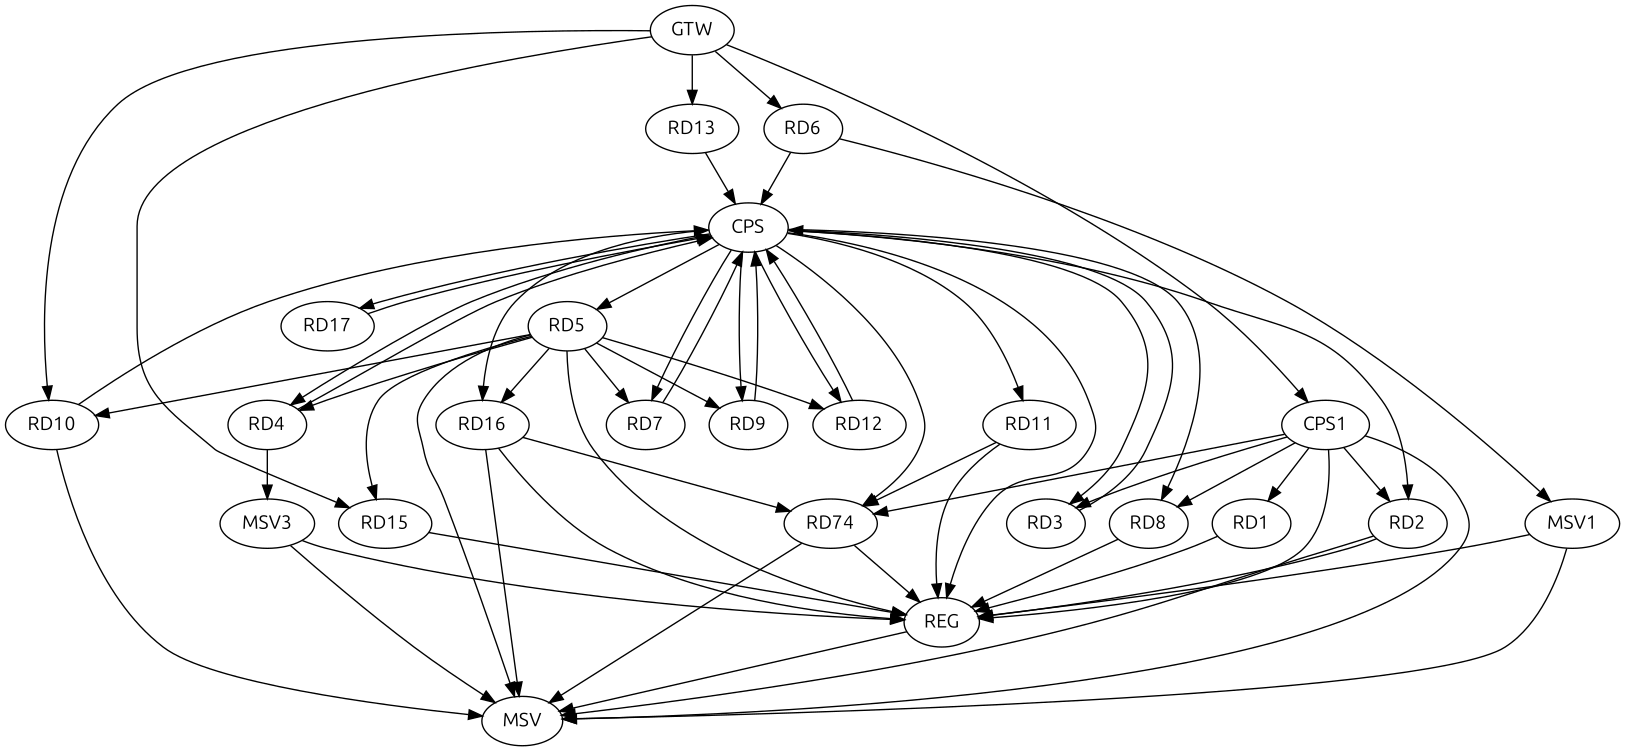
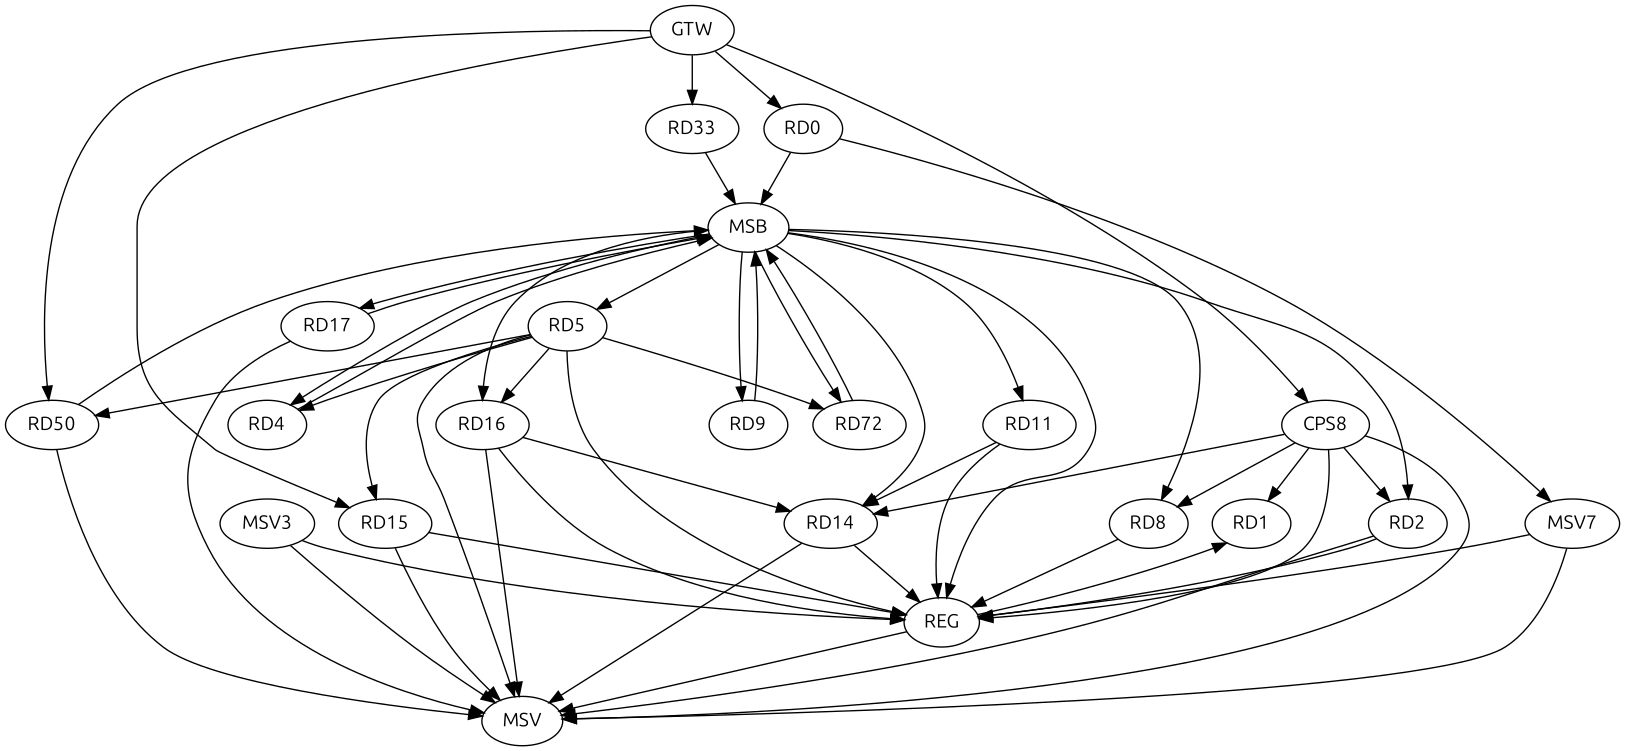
  strict digraph {
    fontname=Ubuntu
    node [fontname=Ubuntu]
    edge [fontname=Ubuntu]
    n1 [label=RD1]
    n2 [label=REG]
    n3 [label=MSV]
    n4 [label=RD2]
-   n5 [label=RD3]
-   n6 [label=CPS]
+   n6 [label=MSB]
    n7 [label=RD4]
    n8 [label=RD5]
-   n9 [label=RD7]
    n10 [label=RD9]
-   n11 [label=RD12]
+   n11 [label=RD72]
    n12 [label=RD16]
    n13 [label=RD8]
    n14 [label=RD11]
-   n15 [label=RD74]
+   n15 [label=RD14]
    n16 [label=RD17]
    n17 [label=MSV3]
-   n18 [label=RD10]
+   n18 [label=RD50]
    n19 [label=RD15]
-   n20 [label=RD6]
-   n21 [label=MSV1]
-   n22 [label=RD13]
-   n23 [label=CPS1]
+   n20 [label=RD0]
+   n21 [label=MSV7]
+   n22 [label=RD33]
+   n23 [label=CPS8]
    n24 [label=GTW]
-   n1 -> n2
+   n2 -> n1
    n2 -> n3
    n4 -> n2
    n4 -> n3
-   n5 -> n6
    n6 -> n2
    n6 -> n4
-   n6 -> n5
    n6 -> n7
    n6 -> n8
-   n6 -> n9
    n6 -> n10
    n6 -> n11
    n6 -> n12
    n6 -> n13
    n6 -> n14
    n6 -> n15
    n6 -> n16
    n7 -> n6
-   n7 -> n17
    n8 -> n2
    n8 -> n3
    n8 -> n7
-   n8 -> n9
-   n8 -> n10
    n8 -> n11
    n8 -> n12
    n8 -> n18
    n8 -> n19
-   n9 -> n6
    n10 -> n6
    n11 -> n6
    n12 -> n2
    n12 -> n3
    n12 -> n15
    n13 -> n2
    n14 -> n2
    n14 -> n15
    n15 -> n2
    n15 -> n3
+   n16 -> n3
    n16 -> n6
    n17 -> n2
    n17 -> n3
    n18 -> n3
    n18 -> n6
    n19 -> n2
+   n19 -> n3
    n20 -> n6
    n20 -> n21
    n21 -> n2
    n21 -> n3
    n22 -> n6
    n23 -> n1
    n23 -> n2
    n23 -> n3
    n23 -> n4
-   n23 -> n5
    n23 -> n13
    n23 -> n15
    n24 -> n18
    n24 -> n19
    n24 -> n20
    n24 -> n22
    n24 -> n23
  }
